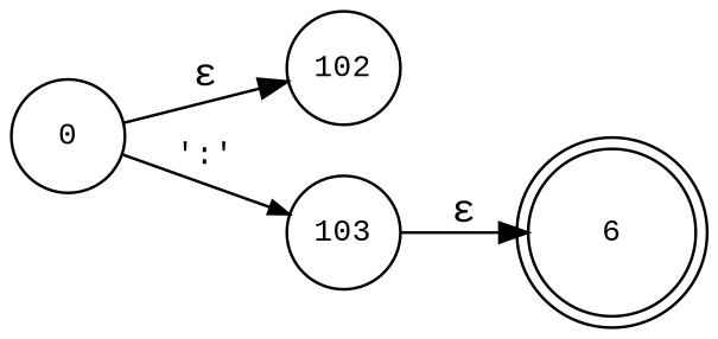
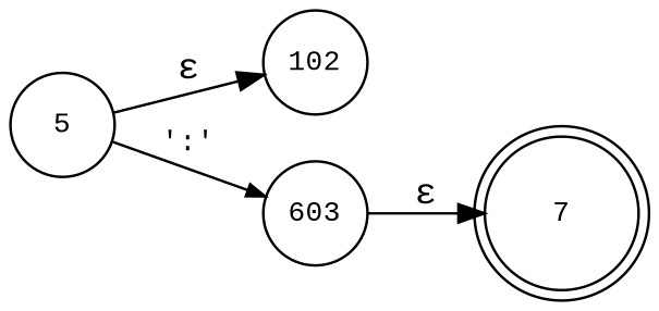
  digraph {
    fontname="Liberation Mono"
    rankdir=LR
    node [fixedsize=true fontname="Liberation Mono" fontsize=11 shape=circle peripheries=1]
    edge [fontname="Liberation Mono"]
-   n1 [label=6 shape=doublecircle width=.6 peripheries=""]
-   n2 [label=0 width=.55]
+   n1 [label=7 shape=doublecircle width=.6 peripheries=""]
+   n2 [label=5 width=.55]
    n3 [label=102 width=.55]
-   n4 [label=103 width=.55]
+   n4 [label=603 width=.55]
    n2 -> n3 [label="&epsilon;"]
    n2 -> n4 [arrowhead=normal arrowsize=.7 fontsize=11 label="':'"]
    n4 -> n1 [label="&epsilon;"]
  }
